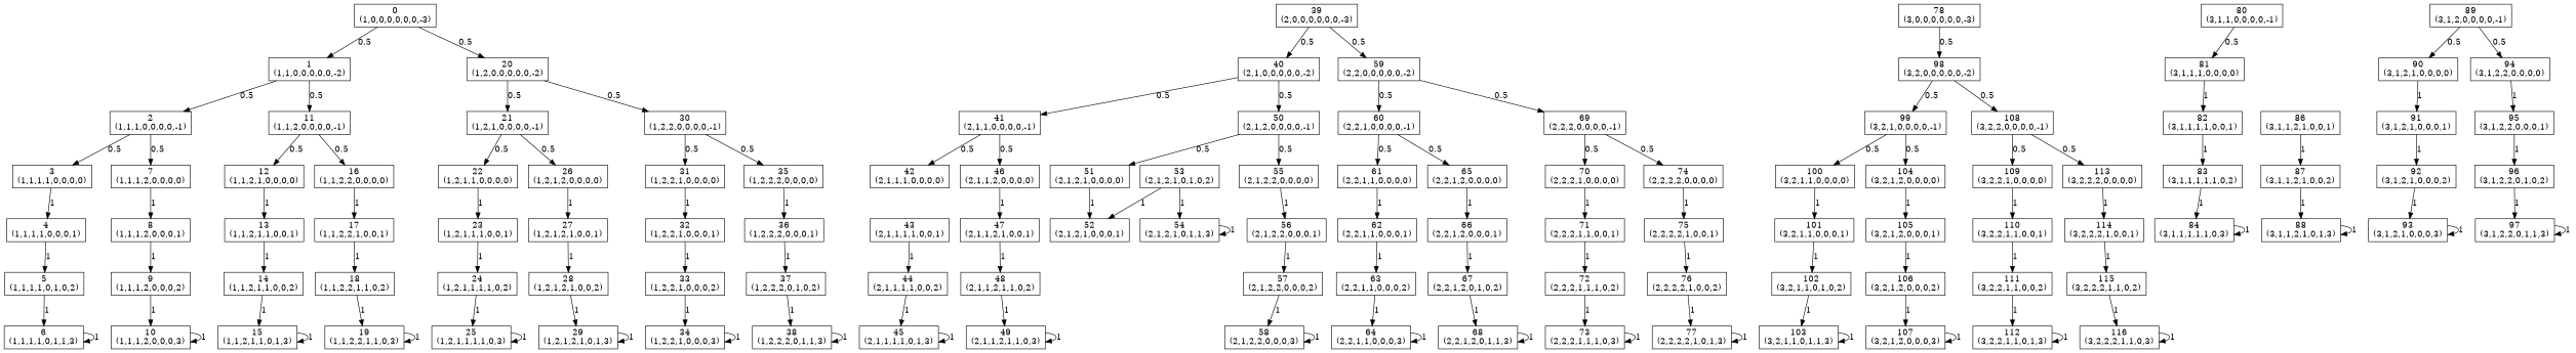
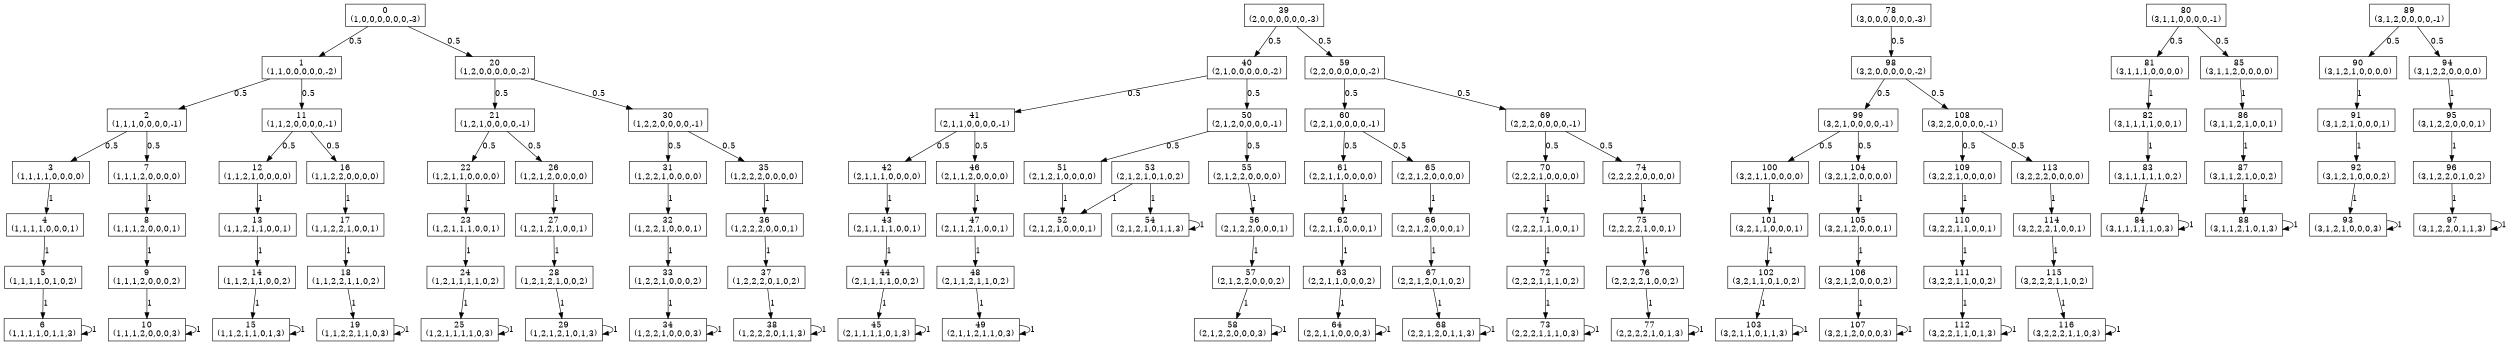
  digraph {
    node [shape=box]
    n1 [label="0\n(1,0,0,0,0,0,0,-3)"]
    n2 [label="1\n(1,1,0,0,0,0,0,-2)"]
    n3 [label="20\n(1,2,0,0,0,0,0,-2)"]
    n4 [label="2\n(1,1,1,0,0,0,0,-1)"]
    n5 [label="11\n(1,1,2,0,0,0,0,-1)"]
    n6 [label="21\n(1,2,1,0,0,0,0,-1)"]
    n7 [label="30\n(1,2,2,0,0,0,0,-1)"]
    n8 [label="3\n(1,1,1,1,0,0,0,0)"]
    n9 [label="7\n(1,1,1,2,0,0,0,0)"]
    n10 [label="12\n(1,1,2,1,0,0,0,0)"]
    n11 [label="16\n(1,1,2,2,0,0,0,0)"]
    n12 [label="22\n(1,2,1,1,0,0,0,0)"]
    n13 [label="26\n(1,2,1,2,0,0,0,0)"]
    n14 [label="31\n(1,2,2,1,0,0,0,0)"]
    n15 [label="35\n(1,2,2,2,0,0,0,0)"]
    n16 [label="4\n(1,1,1,1,0,0,0,1)"]
    n17 [label="8\n(1,1,1,2,0,0,0,1)"]
    n18 [label="13\n(1,1,2,1,1,0,0,1)"]
    n19 [label="17\n(1,1,2,2,1,0,0,1)"]
    n20 [label="5\n(1,1,1,1,0,1,0,2)"]
    n21 [label="9\n(1,1,1,2,0,0,0,2)"]
    n22 [label="6\n(1,1,1,1,0,1,1,3)"]
    n23 [label="10\n(1,1,1,2,0,0,0,3)"]
    n24 [label="14\n(1,1,2,1,1,0,0,2)"]
    n25 [label="18\n(1,1,2,2,1,1,0,2)"]
    n26 [label="15\n(1,1,2,1,1,0,1,3)"]
    n27 [label="19\n(1,1,2,2,1,1,0,3)"]
    n28 [label="23\n(1,2,1,1,1,0,0,1)"]
    n29 [label="27\n(1,2,1,2,1,0,0,1)"]
    n30 [label="32\n(1,2,2,1,0,0,0,1)"]
    n31 [label="36\n(1,2,2,2,0,0,0,1)"]
    n32 [label="24\n(1,2,1,1,1,1,0,2)"]
    n33 [label="28\n(1,2,1,2,1,0,0,2)"]
    n34 [label="25\n(1,2,1,1,1,1,0,3)"]
    n35 [label="29\n(1,2,1,2,1,0,1,3)"]
    n36 [label="33\n(1,2,2,1,0,0,0,2)"]
    n37 [label="37\n(1,2,2,2,0,1,0,2)"]
    n38 [label="34\n(1,2,2,1,0,0,0,3)"]
    n39 [label="38\n(1,2,2,2,0,1,1,3)"]
    n40 [label="39\n(2,0,0,0,0,0,0,-3)"]
    n41 [label="40\n(2,1,0,0,0,0,0,-2)"]
    n42 [label="59\n(2,2,0,0,0,0,0,-2)"]
    n43 [label="41\n(2,1,1,0,0,0,0,-1)"]
    n44 [label="50\n(2,1,2,0,0,0,0,-1)"]
    n45 [label="60\n(2,2,1,0,0,0,0,-1)"]
    n46 [label="69\n(2,2,2,0,0,0,0,-1)"]
    n47 [label="42\n(2,1,1,1,0,0,0,0)"]
    n48 [label="46\n(2,1,1,2,0,0,0,0)"]
    n49 [label="51\n(2,1,2,1,0,0,0,0)"]
    n50 [label="55\n(2,1,2,2,0,0,0,0)"]
    n51 [label="61\n(2,2,1,1,0,0,0,0)"]
    n52 [label="65\n(2,2,1,2,0,0,0,0)"]
    n53 [label="70\n(2,2,2,1,0,0,0,0)"]
    n54 [label="74\n(2,2,2,2,0,0,0,0)"]
    n55 [label="43\n(2,1,1,1,1,0,0,1)"]
    n56 [label="47\n(2,1,1,2,1,0,0,1)"]
    n57 [label="52\n(2,1,2,1,0,0,0,1)"]
    n58 [label="56\n(2,1,2,2,0,0,0,1)"]
    n59 [label="44\n(2,1,1,1,1,0,0,2)"]
    n60 [label="48\n(2,1,1,2,1,1,0,2)"]
    n61 [label="45\n(2,1,1,1,1,0,1,3)"]
    n62 [label="49\n(2,1,1,2,1,1,0,3)"]
    n63 [label="57\n(2,1,2,2,0,0,0,2)"]
    n64 [label="53\n(2,1,2,1,0,1,0,2)"]
    n65 [label="54\n(2,1,2,1,0,1,1,3)"]
    n66 [label="58\n(2,1,2,2,0,0,0,3)"]
    n67 [label="62\n(2,2,1,1,0,0,0,1)"]
    n68 [label="66\n(2,2,1,2,0,0,0,1)"]
    n69 [label="71\n(2,2,2,1,1,0,0,1)"]
    n70 [label="75\n(2,2,2,2,1,0,0,1)"]
    n71 [label="63\n(2,2,1,1,0,0,0,2)"]
    n72 [label="67\n(2,2,1,2,0,1,0,2)"]
    n73 [label="64\n(2,2,1,1,0,0,0,3)"]
    n74 [label="68\n(2,2,1,2,0,1,1,3)"]
    n75 [label="72\n(2,2,2,1,1,1,0,2)"]
    n76 [label="76\n(2,2,2,2,1,0,0,2)"]
    n77 [label="73\n(2,2,2,1,1,1,0,3)"]
    n78 [label="77\n(2,2,2,2,1,0,1,3)"]
    n79 [label="78\n(3,0,0,0,0,0,0,-3)"]
    n80 [label="98\n(3,2,0,0,0,0,0,-2)"]
    n81 [label="99\n(3,2,1,0,0,0,0,-1)"]
    n82 [label="108\n(3,2,2,0,0,0,0,-1)"]
    n83 [label="80\n(3,1,1,0,0,0,0,-1)"]
    n84 [label="81\n(3,1,1,1,0,0,0,0)"]
+   n85 [label="85\n(3,1,1,2,0,0,0,0)"]
    n86 [label="89\n(3,1,2,0,0,0,0,-1)"]
    n87 [label="90\n(3,1,2,1,0,0,0,0)"]
    n88 [label="94\n(3,1,2,2,0,0,0,0)"]
    n89 [label="100\n(3,2,1,1,0,0,0,0)"]
    n90 [label="104\n(3,2,1,2,0,0,0,0)"]
    n91 [label="109\n(3,2,2,1,0,0,0,0)"]
    n92 [label="113\n(3,2,2,2,0,0,0,0)"]
    n93 [label="82\n(3,1,1,1,1,0,0,1)"]
    n94 [label="86\n(3,1,1,2,1,0,0,1)"]
    n95 [label="91\n(3,1,2,1,0,0,0,1)"]
    n96 [label="95\n(3,1,2,2,0,0,0,1)"]
    n97 [label="83\n(3,1,1,1,1,1,0,2)"]
    n98 [label="87\n(3,1,1,2,1,0,0,2)"]
    n99 [label="84\n(3,1,1,1,1,1,0,3)"]
    n100 [label="88\n(3,1,1,2,1,0,1,3)"]
    n101 [label="92\n(3,1,2,1,0,0,0,2)"]
    n102 [label="96\n(3,1,2,2,0,1,0,2)"]
    n103 [label="93\n(3,1,2,1,0,0,0,3)"]
    n104 [label="97\n(3,1,2,2,0,1,1,3)"]
    n105 [label="101\n(3,2,1,1,0,0,0,1)"]
    n106 [label="105\n(3,2,1,2,0,0,0,1)"]
    n107 [label="110\n(3,2,2,1,1,0,0,1)"]
    n108 [label="114\n(3,2,2,2,1,0,0,1)"]
    n109 [label="102\n(3,2,1,1,0,1,0,2)"]
    n110 [label="106\n(3,2,1,2,0,0,0,2)"]
    n111 [label="103\n(3,2,1,1,0,1,1,3)"]
    n112 [label="107\n(3,2,1,2,0,0,0,3)"]
    n113 [label="111\n(3,2,2,1,1,0,0,2)"]
    n114 [label="115\n(3,2,2,2,1,1,0,2)"]
    n115 [label="112\n(3,2,2,1,1,0,1,3)"]
    n116 [label="116\n(3,2,2,2,1,1,0,3)"]
    n1 -> n2 [label=0.5]
    n1 -> n3 [label=0.5]
    n2 -> n4 [label=0.5]
    n2 -> n5 [label=0.5]
    n3 -> n6 [label=0.5]
    n3 -> n7 [label=0.5]
    n4 -> n8 [label=0.5]
    n4 -> n9 [label=0.5]
    n5 -> n10 [label=0.5]
    n5 -> n11 [label=0.5]
    n6 -> n12 [label=0.5]
    n6 -> n13 [label=0.5]
    n7 -> n14 [label=0.5]
    n7 -> n15 [label=0.5]
    n8 -> n16 [label=1]
    n9 -> n17 [label=1]
    n10 -> n18 [label=1]
    n11 -> n19 [label=1]
    n12 -> n28 [label=1]
    n13 -> n29 [label=1]
    n14 -> n30 [label=1]
    n15 -> n31 [label=1]
    n16 -> n20 [label=1]
    n17 -> n21 [label=1]
    n18 -> n24 [label=1]
    n19 -> n25 [label=1]
    n20 -> n22 [label=1]
    n21 -> n23 [label=1]
    n22 -> n22 [label=1]
    n23 -> n23 [label=1]
    n24 -> n26 [label=1]
    n25 -> n27 [label=1]
    n26 -> n26 [label=1]
    n27 -> n27 [label=1]
    n28 -> n32 [label=1]
    n29 -> n33 [label=1]
    n30 -> n36 [label=1]
    n31 -> n37 [label=1]
    n32 -> n34 [label=1]
    n33 -> n35 [label=1]
    n34 -> n34 [label=1]
    n35 -> n35 [label=1]
    n36 -> n38 [label=1]
    n37 -> n39 [label=1]
    n38 -> n38 [label=1]
    n39 -> n39 [label=1]
    n40 -> n41 [label=0.5]
    n40 -> n42 [label=0.5]
    n41 -> n43 [label=0.5]
    n41 -> n44 [label=0.5]
    n42 -> n45 [label=0.5]
    n42 -> n46 [label=0.5]
    n43 -> n47 [label=0.5]
    n43 -> n48 [label=0.5]
    n44 -> n49 [label=0.5]
    n44 -> n50 [label=0.5]
    n45 -> n51 [label=0.5]
    n45 -> n52 [label=0.5]
    n46 -> n53 [label=0.5]
    n46 -> n54 [label=0.5]
+   n47 -> n55 [label=1]
    n48 -> n56 [label=1]
    n49 -> n57 [label=1]
    n50 -> n58 [label=1]
    n51 -> n67 [label=1]
    n52 -> n68 [label=1]
    n53 -> n69 [label=1]
    n54 -> n70 [label=1]
    n55 -> n59 [label=1]
    n56 -> n60 [label=1]
    n58 -> n63 [label=1]
    n59 -> n61 [label=1]
    n60 -> n62 [label=1]
    n61 -> n61 [label=1]
    n62 -> n62 [label=1]
    n63 -> n66 [label=1]
    n64 -> n57 [label=1]
    n64 -> n65 [label=1]
    n65 -> n65 [label=1]
    n66 -> n66 [label=1]
    n67 -> n71 [label=1]
    n68 -> n72 [label=1]
    n69 -> n75 [label=1]
    n70 -> n76 [label=1]
    n71 -> n73 [label=1]
    n72 -> n74 [label=1]
    n73 -> n73 [label=1]
    n74 -> n74 [label=1]
    n75 -> n77 [label=1]
    n76 -> n78 [label=1]
    n77 -> n77 [label=1]
    n78 -> n78 [label=1]
    n79 -> n80 [label=0.5]
    n80 -> n81 [label=0.5]
    n80 -> n82 [label=0.5]
    n81 -> n89 [label=0.5]
    n81 -> n90 [label=0.5]
    n82 -> n91 [label=0.5]
    n82 -> n92 [label=0.5]
    n83 -> n84 [label=0.5]
+   n83 -> n85 [label=0.5]
    n84 -> n93 [label=1]
+   n85 -> n94 [label=1]
    n86 -> n87 [label=0.5]
    n86 -> n88 [label=0.5]
    n87 -> n95 [label=1]
    n88 -> n96 [label=1]
    n89 -> n105 [label=1]
    n90 -> n106 [label=1]
    n91 -> n107 [label=1]
    n92 -> n108 [label=1]
    n93 -> n97 [label=1]
    n94 -> n98 [label=1]
    n95 -> n101 [label=1]
    n96 -> n102 [label=1]
    n97 -> n99 [label=1]
    n98 -> n100 [label=1]
    n99 -> n99 [label=1]
    n100 -> n100 [label=1]
    n101 -> n103 [label=1]
    n102 -> n104 [label=1]
    n103 -> n103 [label=1]
    n104 -> n104 [label=1]
    n105 -> n109 [label=1]
    n106 -> n110 [label=1]
    n107 -> n113 [label=1]
    n108 -> n114 [label=1]
    n109 -> n111 [label=1]
    n110 -> n112 [label=1]
    n111 -> n111 [label=1]
    n112 -> n112 [label=1]
    n113 -> n115 [label=1]
    n114 -> n116 [label=1]
    n115 -> n115 [label=1]
    n116 -> n116 [label=1]
  }
